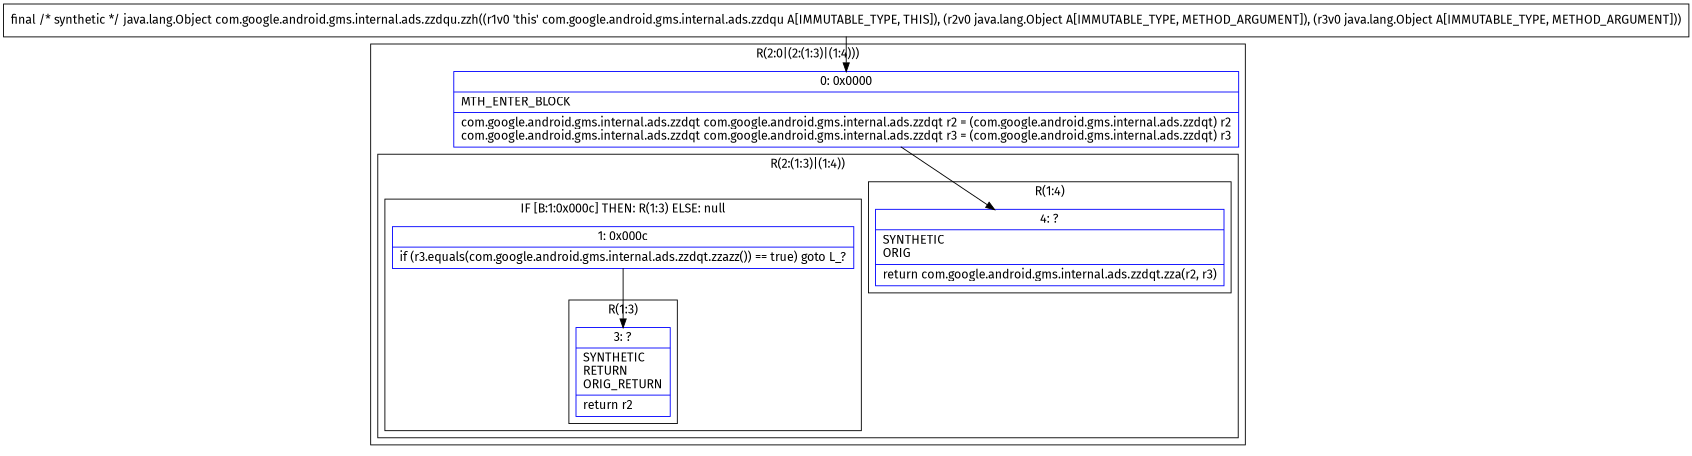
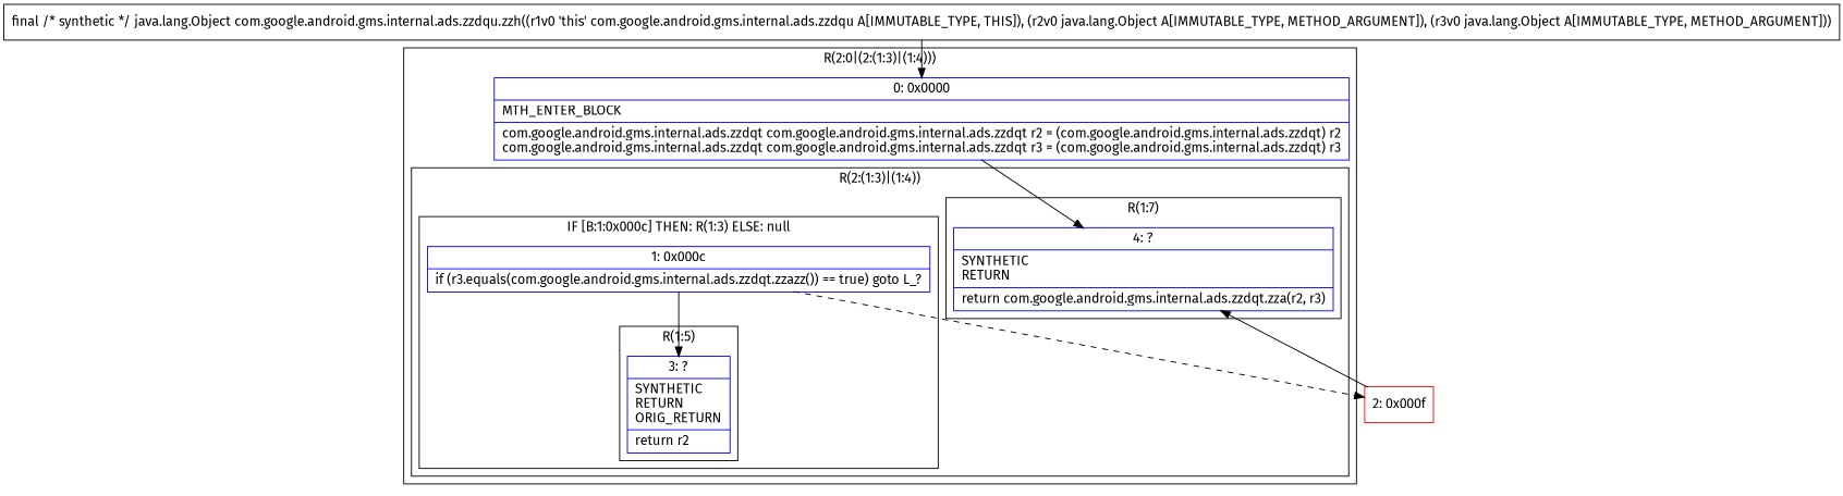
  digraph {
    fontname="Fira Sans"
    node [color=blue fontname="Fira Sans" shape=record]
    edge [fontname="Fira Sans"]
    n1 [label="{3\:\ ?|SYNTHETIC\lRETURN\lORIG_RETURN\l|return r2\l}"]
    n2 [label="{1\:\ 0x000c|if (r3.equals(com.google.android.gms.internal.ads.zzdqt.zzazz()) == true) goto L_?\l}"]
-   n3 [label="{4\:\ ?|SYNTHETIC\lORIG\l|return com.google.android.gms.internal.ads.zzdqt.zza(r2, r3)\l}"]
+   n3 [label="{4\:\ ?|SYNTHETIC\lRETURN\l|return com.google.android.gms.internal.ads.zzdqt.zza(r2, r3)\l}"]
    n4 [label="{0\:\ 0x0000|MTH_ENTER_BLOCK\l|com.google.android.gms.internal.ads.zzdqt com.google.android.gms.internal.ads.zzdqt r2 = (com.google.android.gms.internal.ads.zzdqt) r2\lcom.google.android.gms.internal.ads.zzdqt com.google.android.gms.internal.ads.zzdqt r3 = (com.google.android.gms.internal.ads.zzdqt) r3\l}"]
+   n5 [color=red label="{2\:\ 0x000f}"]
    n6 [label="{final \/* synthetic *\/ java.lang.Object com.google.android.gms.internal.ads.zzdqu.zzh((r1v0 'this' com.google.android.gms.internal.ads.zzdqu A[IMMUTABLE_TYPE, THIS]), (r2v0 java.lang.Object A[IMMUTABLE_TYPE, METHOD_ARGUMENT]), (r3v0 java.lang.Object A[IMMUTABLE_TYPE, METHOD_ARGUMENT])) }" color=""]
    subgraph cluster_1 {
      label="R(2:0|(2:(1:3)|(1:4)))"
      n4
      subgraph cluster_2 {
        label="R(2:(1:3)|(1:4))"
        subgraph cluster_3 {
          label="IF [B:1:0x000c] THEN: R(1:3) ELSE: null"
          n2
          subgraph cluster_4 {
-           label="R(1:3)"
+           label="R(1:5)"
            n1
          }
        }
        subgraph cluster_5 {
-         label="R(1:4)"
+         label="R(1:7)"
          n3
        }
      }
    }
    n2 -> n1
+   n2 -> n5 [style=dashed]
    n4 -> n3
+   n5 -> n3
    n6 -> n4
  }
